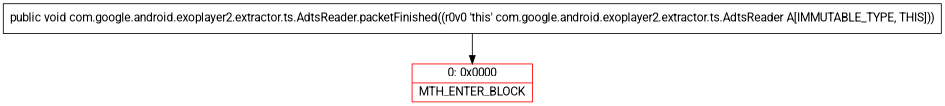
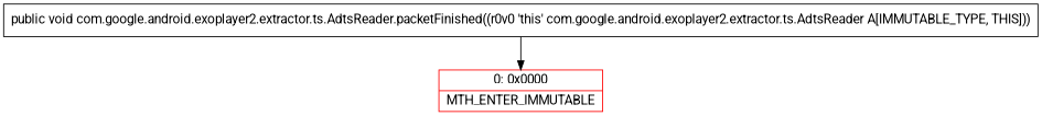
  digraph {
    fontname=Roboto
    node [shape=record fontname=Roboto]
-   n1 [color=red label="{0\:\ 0x0000|MTH_ENTER_BLOCK\l}"]
+   n1 [color=red label="{0\:\ 0x0000|MTH_ENTER_IMMUTABLE\l}"]
    n2 [label="{public void com.google.android.exoplayer2.extractor.ts.AdtsReader.packetFinished((r0v0 'this' com.google.android.exoplayer2.extractor.ts.AdtsReader A[IMMUTABLE_TYPE, THIS])) }"]
    subgraph cluster_1 {
      label="R(0)"
    }
    n2 -> n1 [fontname=Roboto]
  }
